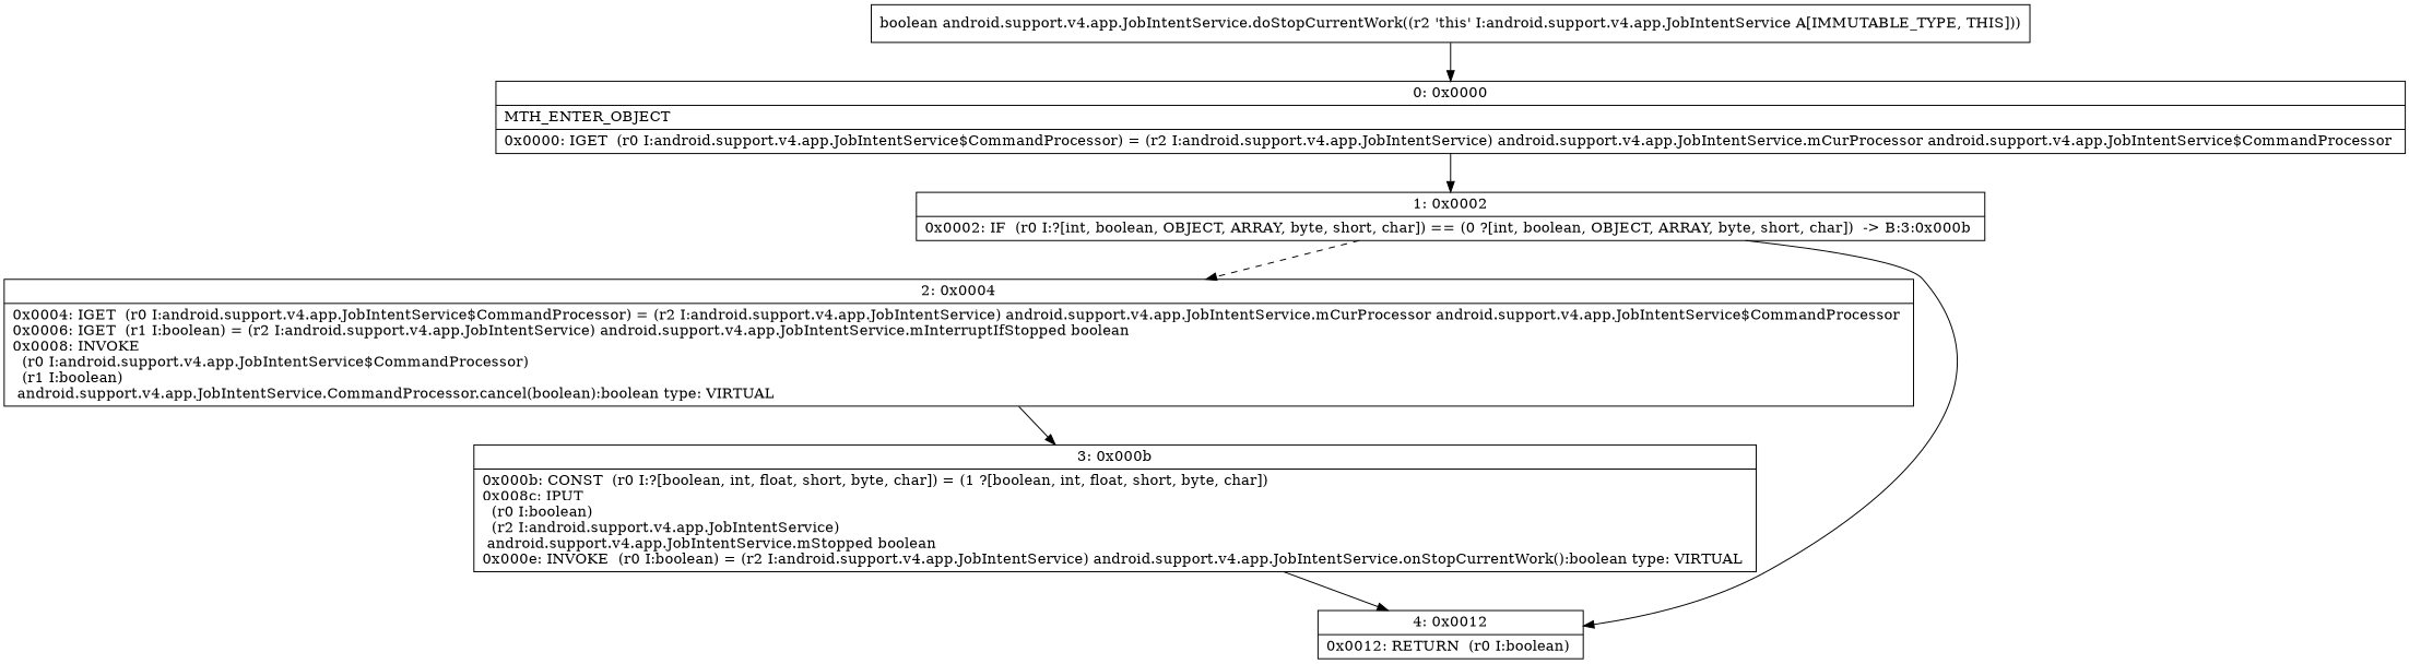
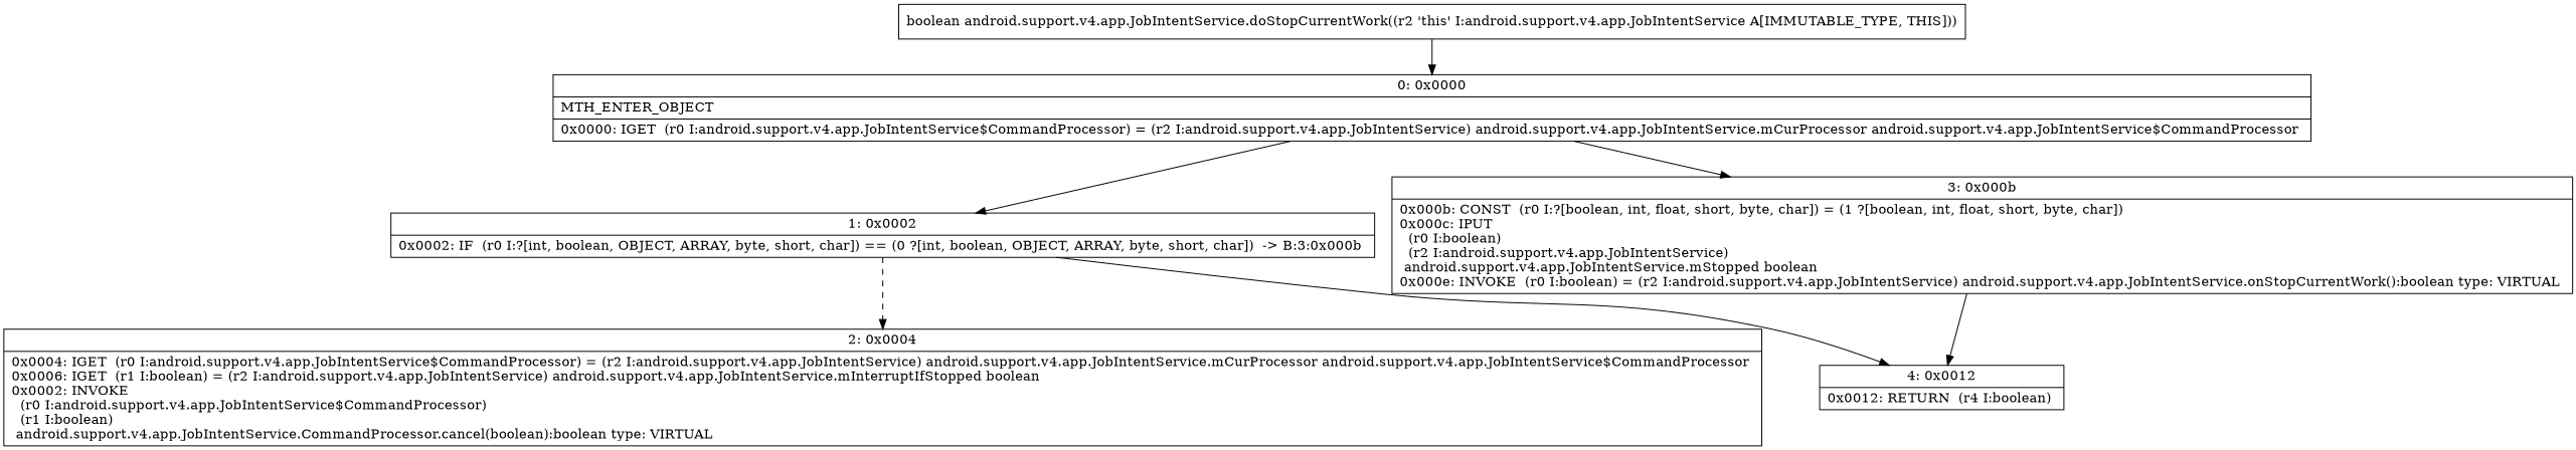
  digraph {
    node [shape=record]
    n1 [label="{0\:\ 0x0000|MTH_ENTER_OBJECT\l|0x0000: IGET  (r0 I:android.support.v4.app.JobIntentService$CommandProcessor) = (r2 I:android.support.v4.app.JobIntentService) android.support.v4.app.JobIntentService.mCurProcessor android.support.v4.app.JobIntentService$CommandProcessor \l}"]
    n2 [label="{1\:\ 0x0002|0x0002: IF  (r0 I:?[int, boolean, OBJECT, ARRAY, byte, short, char]) == (0 ?[int, boolean, OBJECT, ARRAY, byte, short, char])  \-\> B:3:0x000b \l}"]
-   n3 [label="{2\:\ 0x0004|0x0004: IGET  (r0 I:android.support.v4.app.JobIntentService$CommandProcessor) = (r2 I:android.support.v4.app.JobIntentService) android.support.v4.app.JobIntentService.mCurProcessor android.support.v4.app.JobIntentService$CommandProcessor \l0x0006: IGET  (r1 I:boolean) = (r2 I:android.support.v4.app.JobIntentService) android.support.v4.app.JobIntentService.mInterruptIfStopped boolean \l0x0008: INVOKE  \l  (r0 I:android.support.v4.app.JobIntentService$CommandProcessor)\l  (r1 I:boolean)\l android.support.v4.app.JobIntentService.CommandProcessor.cancel(boolean):boolean type: VIRTUAL \l}"]
-   n4 [label="{4\:\ 0x0012|0x0012: RETURN  (r0 I:boolean) \l}"]
-   n5 [label="{3\:\ 0x000b|0x000b: CONST  (r0 I:?[boolean, int, float, short, byte, char]) = (1 ?[boolean, int, float, short, byte, char]) \l0x008c: IPUT  \l  (r0 I:boolean)\l  (r2 I:android.support.v4.app.JobIntentService)\l android.support.v4.app.JobIntentService.mStopped boolean \l0x000e: INVOKE  (r0 I:boolean) = (r2 I:android.support.v4.app.JobIntentService) android.support.v4.app.JobIntentService.onStopCurrentWork():boolean type: VIRTUAL \l}"]
+   n3 [label="{2\:\ 0x0004|0x0004: IGET  (r0 I:android.support.v4.app.JobIntentService$CommandProcessor) = (r2 I:android.support.v4.app.JobIntentService) android.support.v4.app.JobIntentService.mCurProcessor android.support.v4.app.JobIntentService$CommandProcessor \l0x0006: IGET  (r1 I:boolean) = (r2 I:android.support.v4.app.JobIntentService) android.support.v4.app.JobIntentService.mInterruptIfStopped boolean \l0x0002: INVOKE  \l  (r0 I:android.support.v4.app.JobIntentService$CommandProcessor)\l  (r1 I:boolean)\l android.support.v4.app.JobIntentService.CommandProcessor.cancel(boolean):boolean type: VIRTUAL \l}"]
+   n4 [label="{4\:\ 0x0012|0x0012: RETURN  (r4 I:boolean) \l}"]
+   n5 [label="{3\:\ 0x000b|0x000b: CONST  (r0 I:?[boolean, int, float, short, byte, char]) = (1 ?[boolean, int, float, short, byte, char]) \l0x000c: IPUT  \l  (r0 I:boolean)\l  (r2 I:android.support.v4.app.JobIntentService)\l android.support.v4.app.JobIntentService.mStopped boolean \l0x000e: INVOKE  (r0 I:boolean) = (r2 I:android.support.v4.app.JobIntentService) android.support.v4.app.JobIntentService.onStopCurrentWork():boolean type: VIRTUAL \l}"]
    n6 [label="{boolean android.support.v4.app.JobIntentService.doStopCurrentWork((r2 'this' I:android.support.v4.app.JobIntentService A[IMMUTABLE_TYPE, THIS])) }"]
    n1 -> n2
    n2 -> n3 [style=dashed]
    n2 -> n4
-   n3 -> n5
+   n1 -> n5
    n5 -> n4
    n6 -> n1
  }
